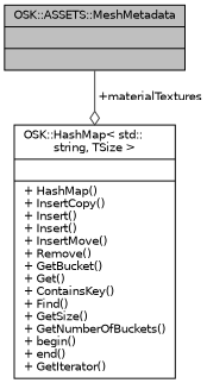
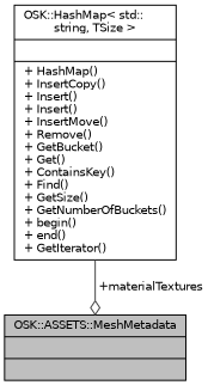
  digraph {
    fontname="DejaVu Sans"
    node [color=black fontname="DejaVu Sans" fontsize=10 shape=record style=filled]
    n1 [fillcolor=grey75 fontcolor=black height=0.2 label="{OSK::ASSETS::MeshMetadata\n||}" width=0.4]
    n2 [fillcolor=white height=0.2 label="{OSK::HashMap\< std::\lstring, TSize \>\n||+ HashMap()\l+ InsertCopy()\l+ Insert()\l+ Insert()\l+ InsertMove()\l+ Remove()\l+ GetBucket()\l+ Get()\l+ ContainsKey()\l+ Find()\l+ GetSize()\l+ GetNumberOfBuckets()\l+ begin()\l+ end()\l+ GetIterator()\l}" width=0.4]
-   n1 -> n2 [arrowhead=odiamond color=grey25 fontname="DejaVu Sans" fontsize=10 label=" +materialTextures" labelfontname=Helvetica labelfontsize=10 style=solid]
+   n2 -> n1 [arrowhead=odiamond color=grey25 fontname="DejaVu Sans" fontsize=10 label=" +materialTextures" labelfontname=Helvetica labelfontsize=10 style=solid]
  }
